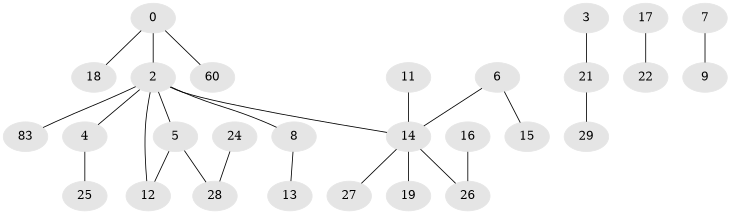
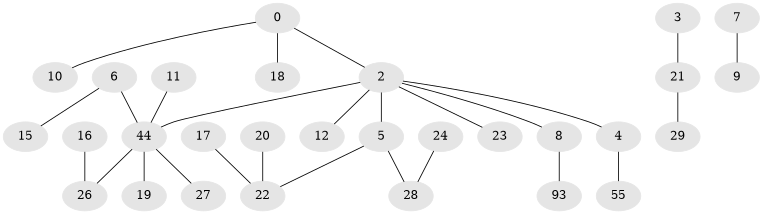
  graph {
    node [color=gray90 style=filled]
    edge [weight=1.0]
    n1 [label=0]
    2
-   10 [label=60]
+   10
    18
    4
    5
    8
    12
-   14
-   23 [label=83]
+   14 [label=44]
+   23
    3
    21
-   25
+   25 [label=55]
    22
    28
-   13
+   13 [label=93]
    19
    26
    27
    29
    6
    15
    7
    9
    11
    16
    17
+   20
    24
    n1 -- 2
    n1 -- 10
    n1 -- 18
    2 -- 4
    2 -- 5
    2 -- 8
    2 -- 12
    2 -- 14
    2 -- 23
    4 -- 25
-   5 -- 12
+   5 -- 22
    5 -- 28
    8 -- 13
    14 -- 19
    14 -- 26
    14 -- 27
    3 -- 21
    21 -- 29
    6 -- 14
    6 -- 15
    7 -- 9
    11 -- 14
    16 -- 26
    17 -- 22
+   20 -- 22
    24 -- 28
  }
